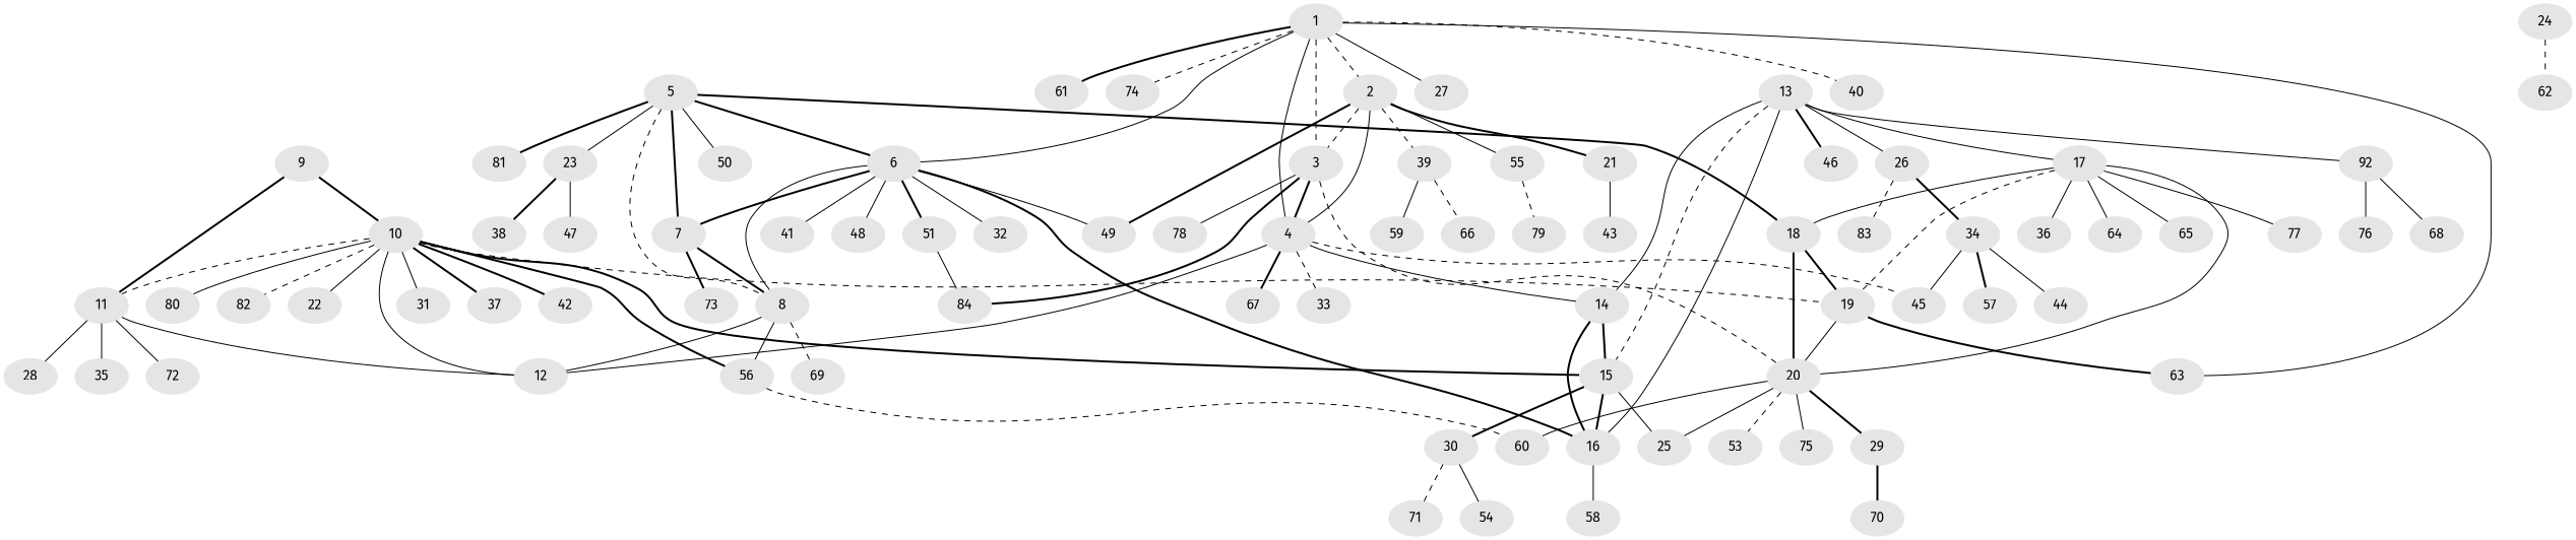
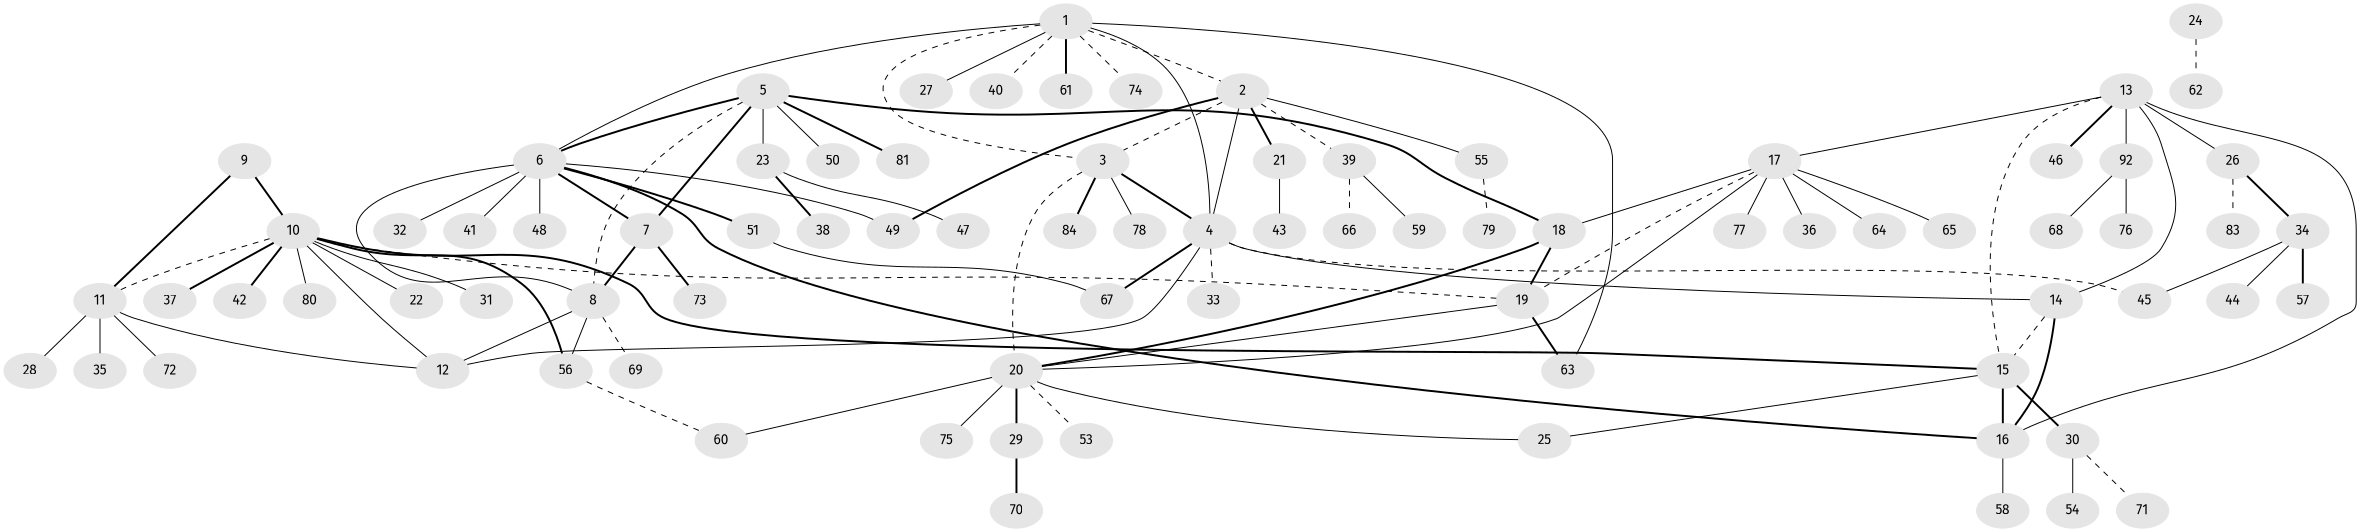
  graph {
    fontname="Fira Sans"
    node [color=gray90 fontname="Fira Sans" style=filled]
    edge [fontname="Fira Sans" style=solid]
    1
    2
    3
    4
    6
    27
    40
    61
    63
    74
    21
    39
    49
    55
    20
    78
    84
    12
    14
    33
    45
    67
    7
    8
    16
    32
    41
    48
    51
    43
    59
    66
    79
    25
    29
    53
    60
    75
    24
    62
    15
    5
    18
    23
    50
    81
    73
    56
    69
    19
    38
    47
    58
    9
    10
    11
    22
    31
    37
    42
    80
-   82
    28
    35
    72
    30
    13
    17
    26
    46
    n71 [label=92]
    36
    64
    65
    77
    34
    83
    68
    76
    54
    71
    70
    44
    57
    1 -- 2 [style=dashed]
    1 -- 3 [style=dashed]
    1 -- 4
    1 -- 6
    1 -- 27
    1 -- 40 [style=dashed]
    1 -- 61 [style=bold]
    1 -- 63
    1 -- 74 [style=dashed]
    2 -- 3 [style=dashed]
    2 -- 4
    2 -- 21 [style=bold]
    2 -- 39 [style=dashed]
    2 -- 49 [style=bold]
    2 -- 55
    3 -- 4 [style=bold]
    3 -- 20 [style=dashed]
    3 -- 78
    3 -- 84 [style=bold]
    4 -- 12
    4 -- 14
    4 -- 33 [style=dashed]
    4 -- 45 [style=dashed]
    4 -- 67 [style=bold]
    6 -- 49
    6 -- 7 [style=bold]
    6 -- 8
    6 -- 16 [style=bold]
    6 -- 32
    6 -- 41
    6 -- 48
    6 -- 51 [style=bold]
    21 -- 43
    39 -- 59
    39 -- 66 [style=dashed]
    55 -- 79 [style=dashed]
    20 -- 25
    20 -- 29 [style=bold]
    20 -- 53 [style=dashed]
    20 -- 60
    20 -- 75
    14 -- 16 [style=bold]
-   14 -- 15 [style=bold]
+   14 -- 15 [style=dashed]
    7 -- 8 [style=bold]
    7 -- 73 [style=bold]
    8 -- 12
    8 -- 56
    8 -- 69 [style=dashed]
    16 -- 58
-   51 -- 84
+   51 -- 67
    29 -- 70 [style=bold]
    24 -- 62 [style=dashed]
    15 -- 16 [style=bold]
    15 -- 25
    15 -- 30 [style=bold]
    5 -- 6 [style=bold]
    5 -- 7 [style=bold]
    5 -- 8 [style=dashed]
    5 -- 18 [style=bold]
    5 -- 23
    5 -- 50
    5 -- 81 [style=bold]
    18 -- 20 [style=bold]
    18 -- 19 [style=bold]
    23 -- 38 [style=bold]
    23 -- 47
    56 -- 60 [style=dashed]
    19 -- 63 [style=bold]
    19 -- 20
    9 -- 10 [style=bold]
    9 -- 11 [style=bold]
    10 -- 12
    10 -- 15 [style=bold]
    10 -- 56 [style=bold]
    10 -- 19 [style=dashed]
    10 -- 11 [style=dashed]
    10 -- 22
    10 -- 31
    10 -- 37 [style=bold]
    10 -- 42 [style=bold]
    10 -- 80
-   10 -- 82 [style=dashed]
    11 -- 12
    11 -- 28
    11 -- 35
    11 -- 72
    30 -- 54
    30 -- 71 [style=dashed]
    13 -- 14
    13 -- 16
    13 -- 15 [style=dashed]
    13 -- 17
    13 -- 26
    13 -- 46 [style=bold]
    13 -- n71
    17 -- 20
    17 -- 18
    17 -- 19 [style=dashed]
    17 -- 36
    17 -- 64
    17 -- 65
    17 -- 77
    26 -- 34 [style=bold]
    26 -- 83 [style=dashed]
    n71 -- 68
    n71 -- 76
    34 -- 45
    34 -- 44
    34 -- 57 [style=bold]
  }
